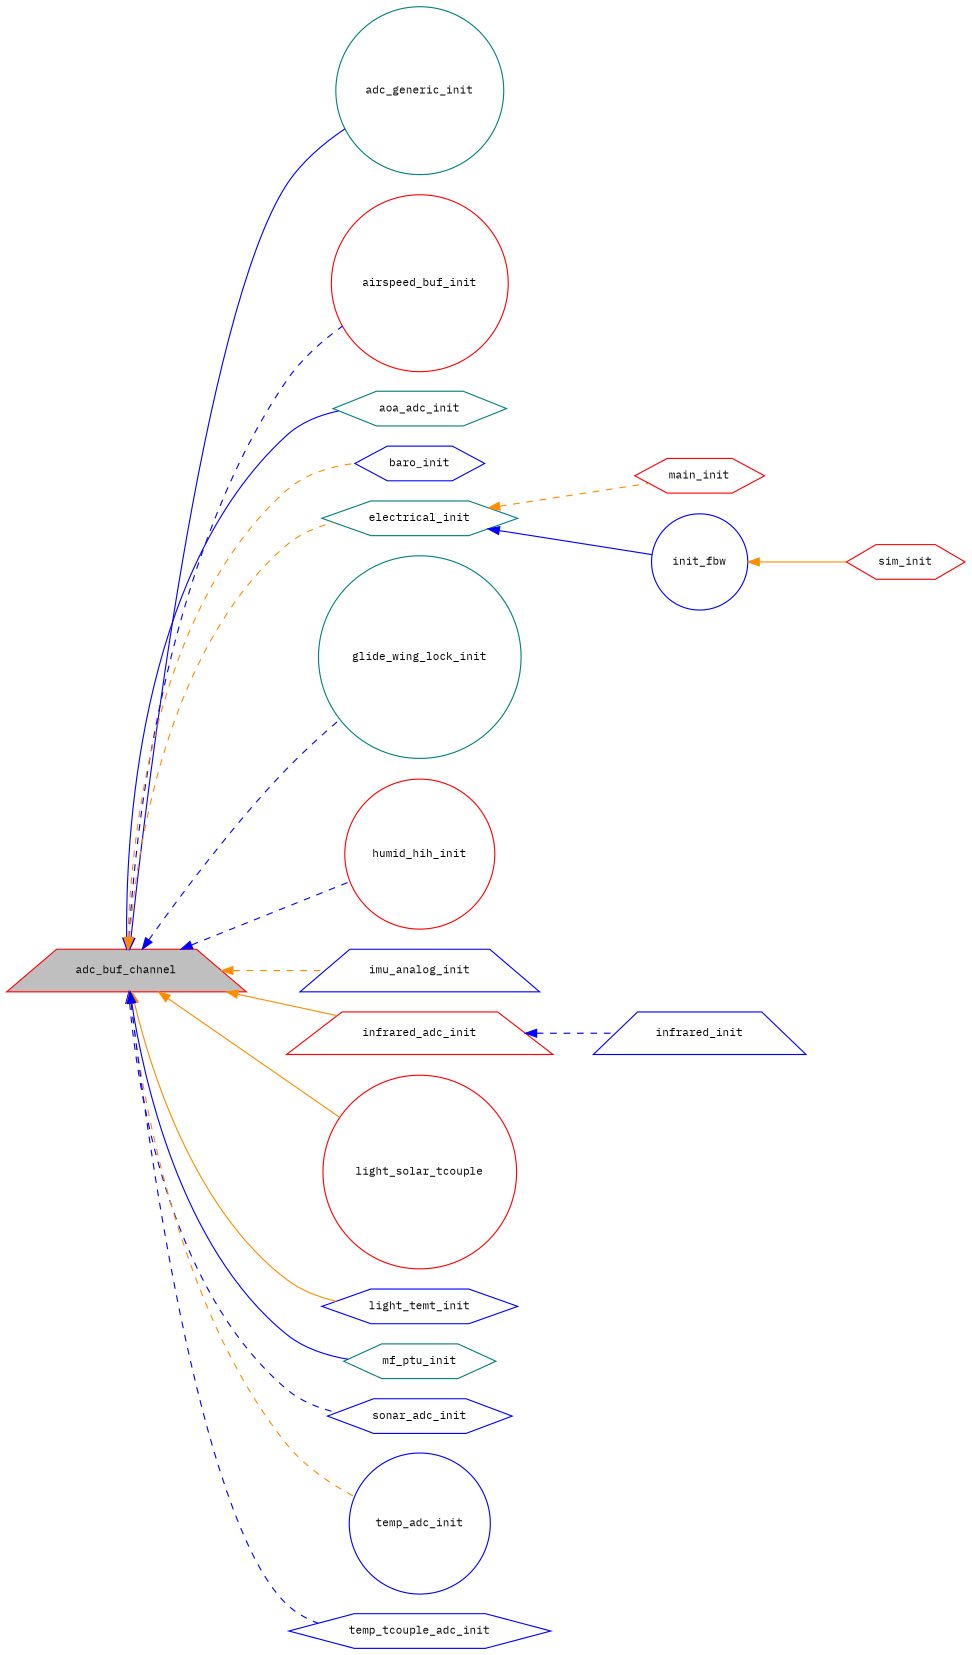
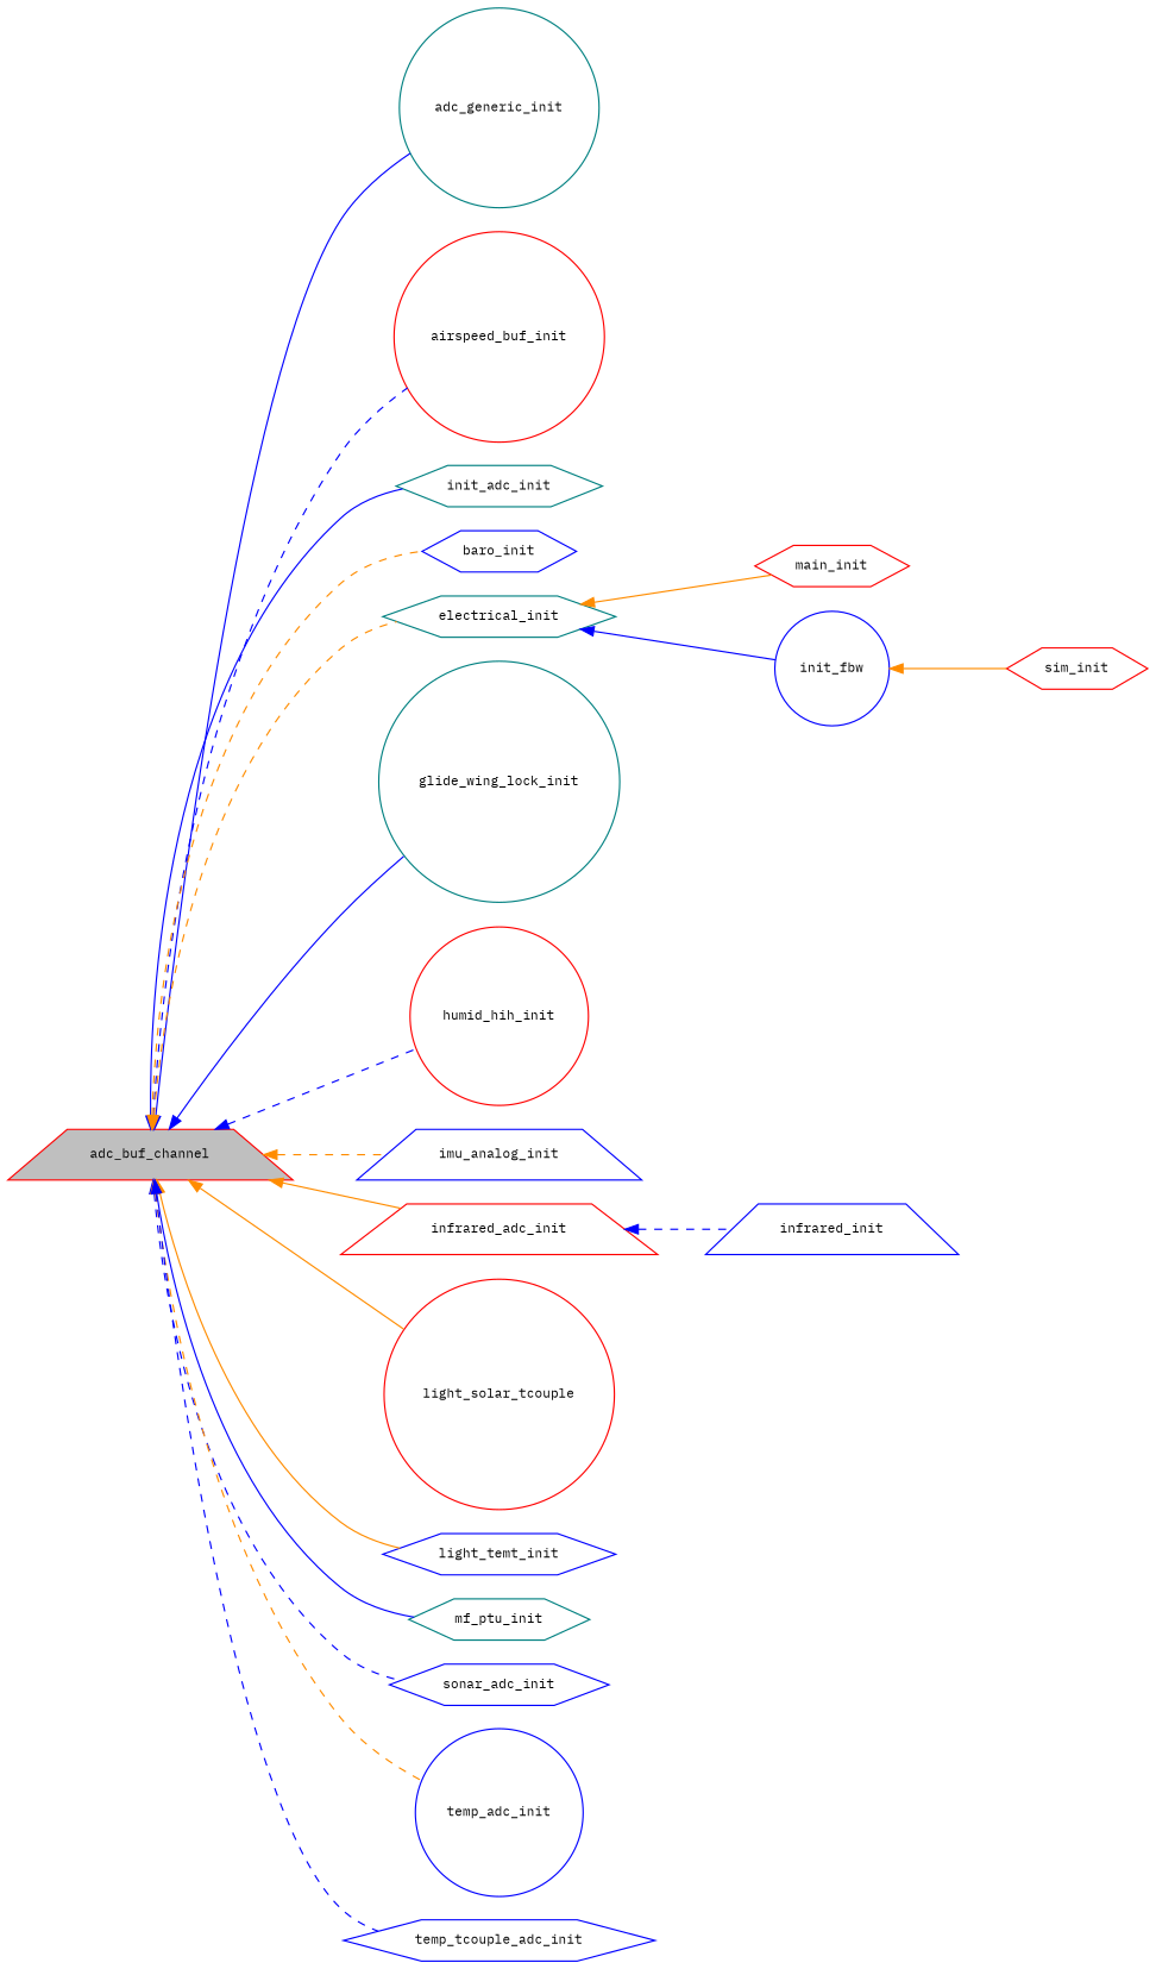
  digraph {
    fontname="IBM Plex Mono"
    rankdir=LR
    node [color=blue fillcolor=white fontname="IBM Plex Mono" fontsize=10 shape=hexagon style=filled]
    edge [color=blue dir=back fontname="IBM Plex Mono" fontsize=10 labelfontname=FreeSans labelfontsize=10 style=solid]
    n1 [color=red fillcolor=grey75 fontcolor=black height=0.2 label=adc_buf_channel shape=trapezium width=0.4]
    n2 [color=teal height=0.2 label=adc_generic_init shape=circle width=0.4]
    n3 [color=red height=0.2 label=airspeed_buf_init shape=circle width=0.4]
-   n4 [color=teal height=0.2 label=aoa_adc_init width=0.4]
+   n4 [color=teal height=0.2 label=init_adc_init width=0.4]
    n5 [height=0.2 label=baro_init width=0.4]
    n6 [color=teal height=0.2 label=electrical_init width=0.4]
    n7 [color=teal height=0.2 label=glide_wing_lock_init shape=circle width=0.4]
    n8 [color=red height=0.2 label=humid_hih_init shape=circle width=0.4]
    n9 [height=0.2 label=imu_analog_init shape=trapezium width=0.4]
    n10 [color=red height=0.2 label=infrared_adc_init shape=trapezium width=0.4]
    n11 [color=red height=0.2 label=light_solar_tcouple shape=circle width=0.4]
    n12 [height=0.2 label=light_temt_init width=0.4]
    n13 [color=teal height=0.2 label=mf_ptu_init width=0.4]
    n14 [height=0.2 label=sonar_adc_init width=0.4]
    n15 [height=0.2 label=temp_adc_init shape=circle width=0.4]
    n16 [height=0.2 label=temp_tcouple_adc_init width=0.4]
    n17 [color=red height=0.2 label=main_init width=0.4]
    n18 [height=0.2 label=init_fbw shape=circle width=0.4]
    n19 [height=0.2 label=infrared_init shape=trapezium width=0.4]
    n20 [color=red height=0.2 label=sim_init width=0.4]
    n1 -> n2
    n1 -> n3 [style=dashed]
    n1 -> n4
    n1 -> n5 [color=darkorange style=dashed]
    n1 -> n6 [color=darkorange style=dashed]
-   n1 -> n7 [style=dashed]
+   n1 -> n7
    n1 -> n8 [style=dashed]
    n1 -> n9 [color=darkorange style=dashed]
    n1 -> n10 [color=darkorange]
    n1 -> n11 [color=darkorange]
    n1 -> n12 [color=darkorange]
    n1 -> n13
    n1 -> n14 [style=dashed]
    n1 -> n15 [color=darkorange style=dashed]
    n1 -> n16 [style=dashed]
-   n6 -> n17 [color=darkorange style=dashed]
+   n6 -> n17 [color=darkorange]
    n6 -> n18
    n10 -> n19 [style=dashed]
    n18 -> n20 [color=darkorange]
  }
